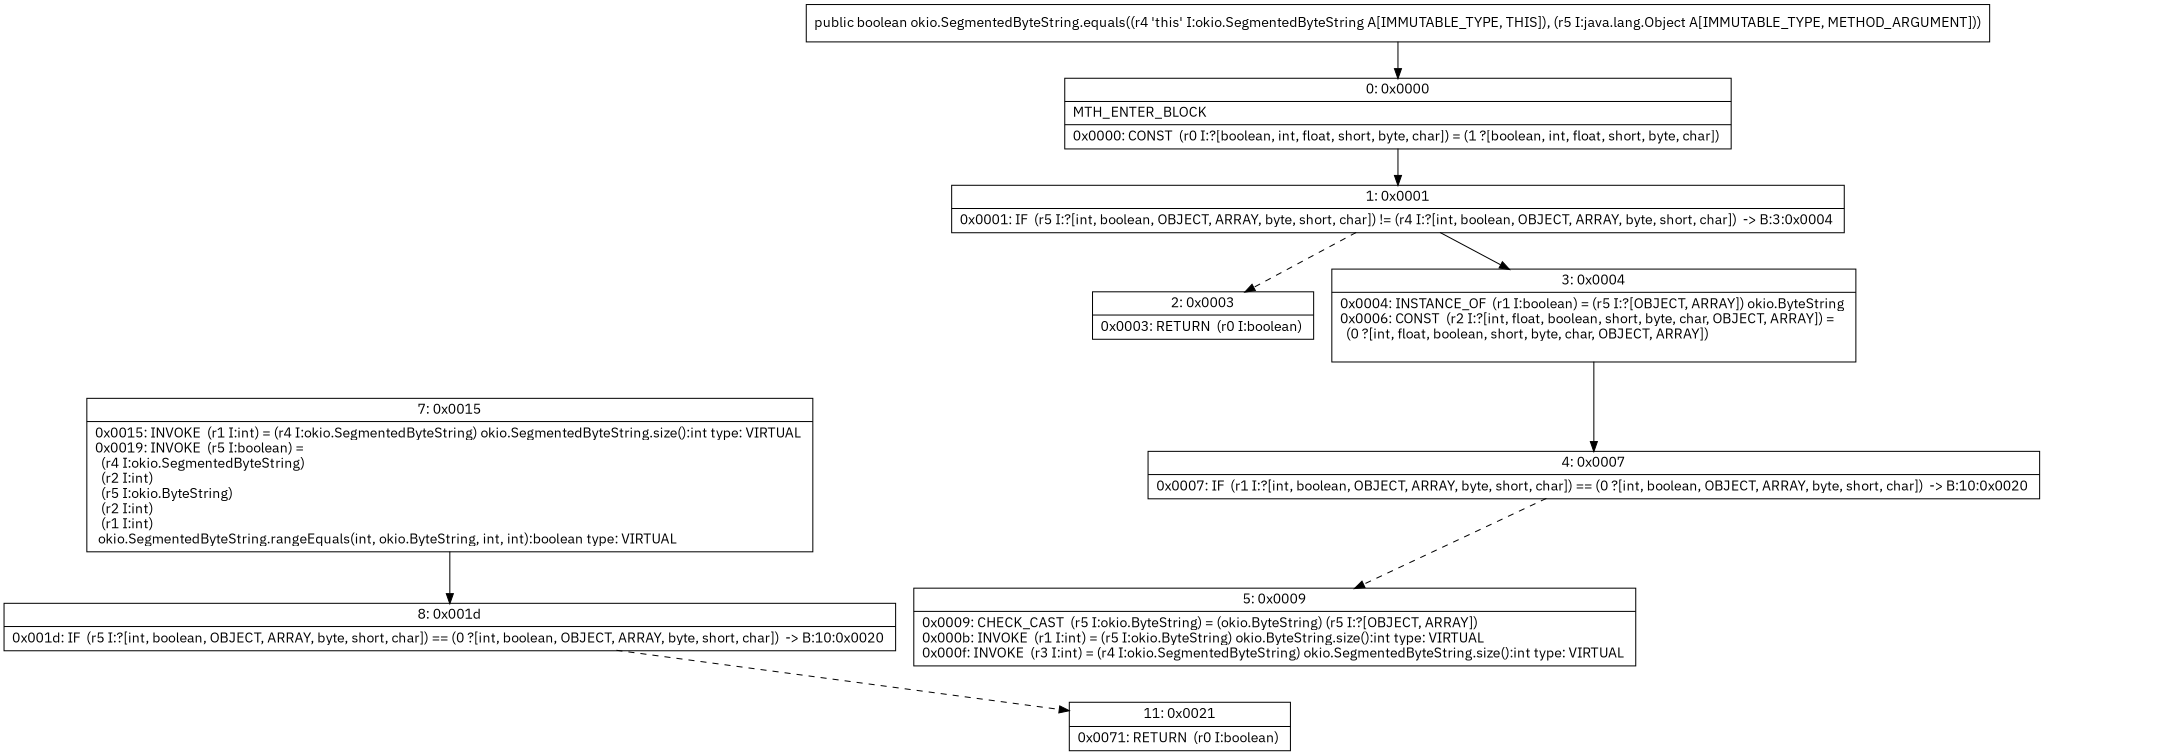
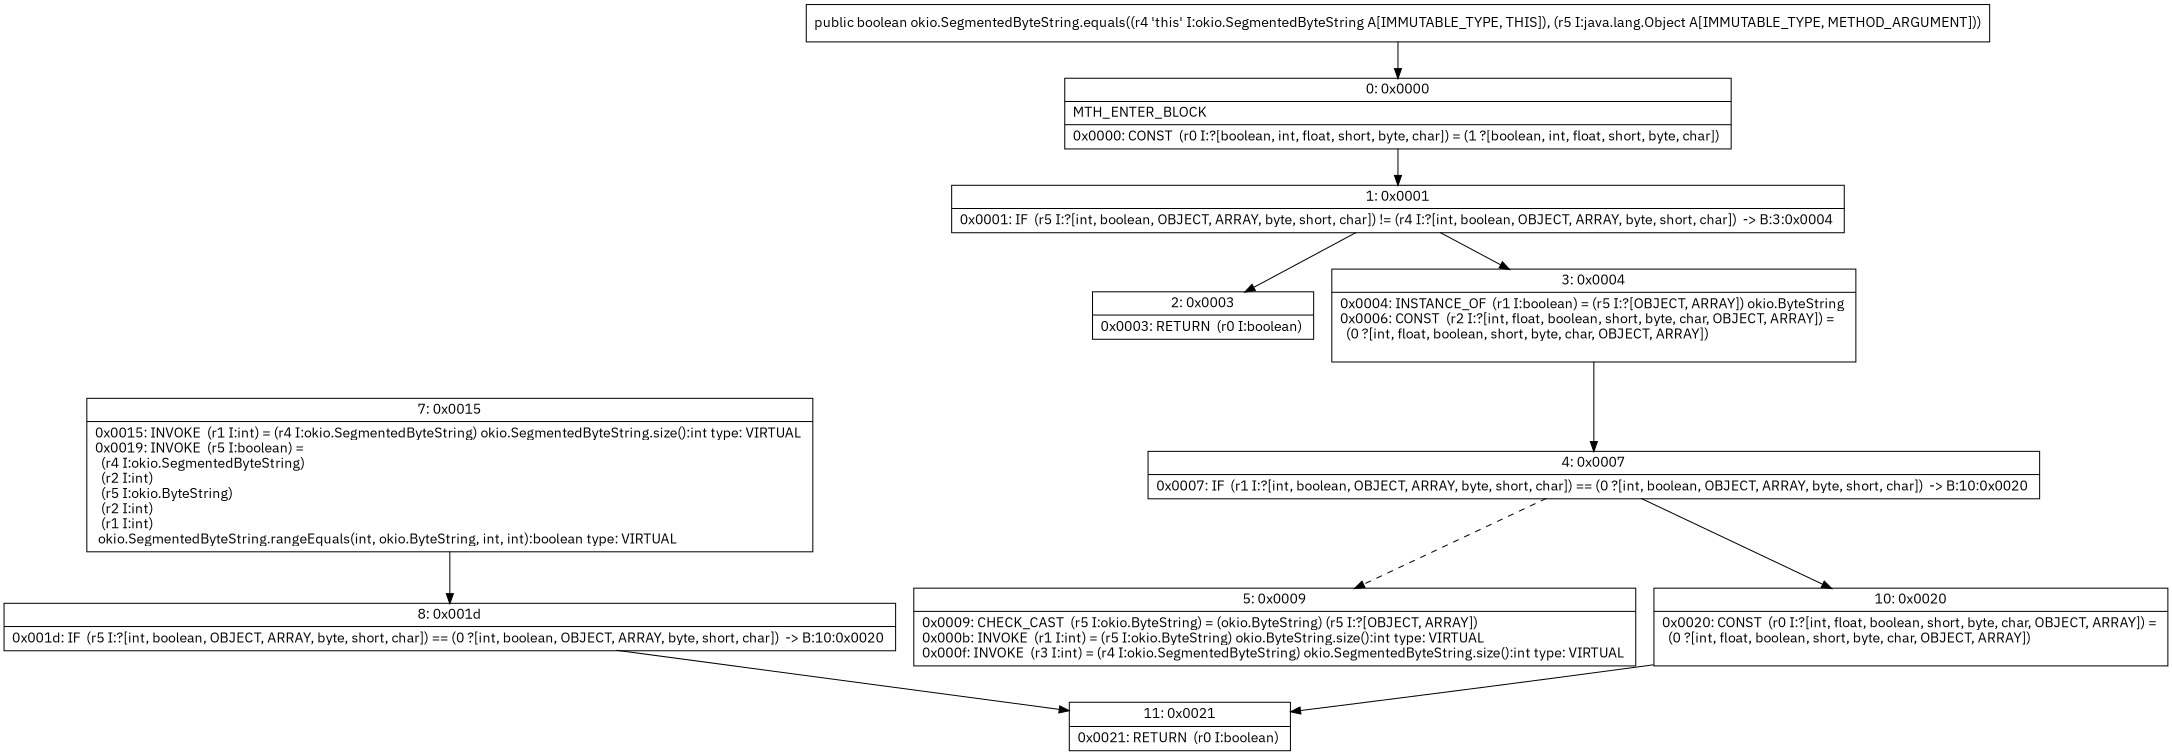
  digraph {
    fontname="IBM Plex Sans"
    node [fontname="IBM Plex Sans" shape=record]
    edge [fontname="IBM Plex Sans"]
    n1 [label="{0\:\ 0x0000|MTH_ENTER_BLOCK\l|0x0000: CONST  (r0 I:?[boolean, int, float, short, byte, char]) = (1 ?[boolean, int, float, short, byte, char]) \l}"]
    n2 [label="{1\:\ 0x0001|0x0001: IF  (r5 I:?[int, boolean, OBJECT, ARRAY, byte, short, char]) != (r4 I:?[int, boolean, OBJECT, ARRAY, byte, short, char])  \-\> B:3:0x0004 \l}"]
    n3 [label="{2\:\ 0x0003|0x0003: RETURN  (r0 I:boolean) \l}"]
    n4 [label="{3\:\ 0x0004|0x0004: INSTANCE_OF  (r1 I:boolean) = (r5 I:?[OBJECT, ARRAY]) okio.ByteString \l0x0006: CONST  (r2 I:?[int, float, boolean, short, byte, char, OBJECT, ARRAY]) = \l  (0 ?[int, float, boolean, short, byte, char, OBJECT, ARRAY])\l \l}"]
    n5 [label="{4\:\ 0x0007|0x0007: IF  (r1 I:?[int, boolean, OBJECT, ARRAY, byte, short, char]) == (0 ?[int, boolean, OBJECT, ARRAY, byte, short, char])  \-\> B:10:0x0020 \l}"]
    n6 [label="{5\:\ 0x0009|0x0009: CHECK_CAST  (r5 I:okio.ByteString) = (okio.ByteString) (r5 I:?[OBJECT, ARRAY]) \l0x000b: INVOKE  (r1 I:int) = (r5 I:okio.ByteString) okio.ByteString.size():int type: VIRTUAL \l0x000f: INVOKE  (r3 I:int) = (r4 I:okio.SegmentedByteString) okio.SegmentedByteString.size():int type: VIRTUAL \l}"]
-   n8 [label="{11\:\ 0x0021|0x0071: RETURN  (r0 I:boolean) \l}"]
+   n7 [label="{10\:\ 0x0020|0x0020: CONST  (r0 I:?[int, float, boolean, short, byte, char, OBJECT, ARRAY]) = \l  (0 ?[int, float, boolean, short, byte, char, OBJECT, ARRAY])\l \l}"]
+   n8 [label="{11\:\ 0x0021|0x0021: RETURN  (r0 I:boolean) \l}"]
    n9 [label="{7\:\ 0x0015|0x0015: INVOKE  (r1 I:int) = (r4 I:okio.SegmentedByteString) okio.SegmentedByteString.size():int type: VIRTUAL \l0x0019: INVOKE  (r5 I:boolean) = \l  (r4 I:okio.SegmentedByteString)\l  (r2 I:int)\l  (r5 I:okio.ByteString)\l  (r2 I:int)\l  (r1 I:int)\l okio.SegmentedByteString.rangeEquals(int, okio.ByteString, int, int):boolean type: VIRTUAL \l}"]
    n10 [label="{8\:\ 0x001d|0x001d: IF  (r5 I:?[int, boolean, OBJECT, ARRAY, byte, short, char]) == (0 ?[int, boolean, OBJECT, ARRAY, byte, short, char])  \-\> B:10:0x0020 \l}"]
    n11 [label="{public boolean okio.SegmentedByteString.equals((r4 'this' I:okio.SegmentedByteString A[IMMUTABLE_TYPE, THIS]), (r5 I:java.lang.Object A[IMMUTABLE_TYPE, METHOD_ARGUMENT])) }"]
    n1 -> n2
-   n2 -> n3 [style=dashed]
+   n2 -> n3 [style=solid]
    n2 -> n4
    n4 -> n5
    n5 -> n6 [style=dashed]
+   n5 -> n7
+   n7 -> n8
    n9 -> n10
-   n10 -> n8 [style=dashed]
+   n10 -> n8 [style=solid]
    n11 -> n1
  }
